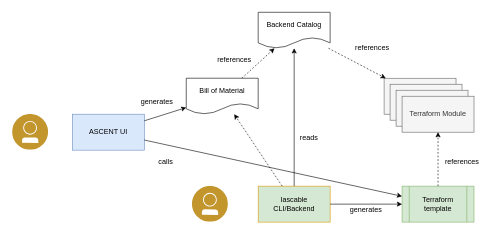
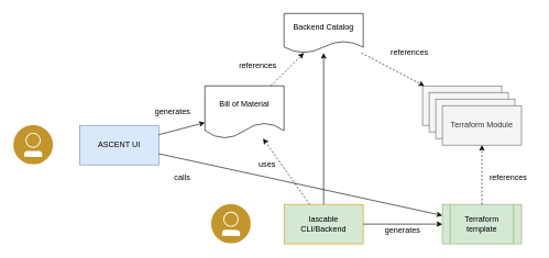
  <mxCell id="0" />
  <mxCell id="1" parent="0" />
  <mxCell id="2" value="Terraform Module" style="rounded=0;whiteSpace=wrap;html=1;fontSize=12;fillColor=#f5f5f5;strokeColor=#666666;fontColor=#333333;" parent="1" vertex="1"><mxGeometry x="640" y="130" width="120" height="60" as="geometry" /></mxCell>
  <mxCell id="3" value="Terraform Module" style="rounded=0;whiteSpace=wrap;html=1;fontSize=12;fillColor=#f5f5f5;strokeColor=#666666;fontColor=#333333;" parent="1" vertex="1"><mxGeometry x="650" y="140" width="120" height="60" as="geometry" /></mxCell>
  <mxCell id="4" value="Terraform Module" style="rounded=0;whiteSpace=wrap;html=1;fontSize=12;fillColor=#f5f5f5;strokeColor=#666666;fontColor=#333333;" parent="1" vertex="1"><mxGeometry x="660" y="150" width="120" height="60" as="geometry" /></mxCell>
  <mxCell id="5" value="Terraform Module" style="rounded=0;whiteSpace=wrap;html=1;fontSize=12;fillColor=#f5f5f5;strokeColor=#666666;fontColor=#333333;" parent="1" vertex="1"><mxGeometry x="670" y="160" width="120" height="60" as="geometry" /></mxCell>
  <mxCell id="6" value="Backend Catalog" style="shape=document;whiteSpace=wrap;html=1;boundedLbl=1;fontSize=12;" parent="1" vertex="1"><mxGeometry x="430" y="20" width="120" height="60" as="geometry" /></mxCell>
  <mxCell id="7" value="" style="endArrow=classic;html=1;fontSize=12;fontColor=#FFFFFF;dashed=1;" parent="1" source="6" target="2" edge="1"><mxGeometry width="50" height="50" relative="1" as="geometry"><mxPoint x="620" y="330" as="sourcePoint" /><mxPoint x="670" y="280" as="targetPoint" /></mxGeometry></mxCell>
- <mxCell id="8" value="Bill of Material" style="shape=document;whiteSpace=wrap;html=1;boundedLbl=1;fontSize=12;" parent="1" vertex="1"><mxGeometry x="310" y="130" width="120" height="60" as="geometry" /></mxCell>
+ <mxCell id="8" value="Bill of Material" style="shape=document;whiteSpace=wrap;html=1;boundedLbl=1;fontSize=12;" parent="1" vertex="1"><mxGeometry x="310" y="130" width="120" height="80" as="geometry" /></mxCell>
  <mxCell id="9" value="ASCENT UI" style="rounded=0;whiteSpace=wrap;html=1;fontSize=12;fillColor=#dae8fc;strokeColor=#6c8ebf;" parent="1" vertex="1"><mxGeometry x="120" y="190" width="120" height="60" as="geometry" /></mxCell>
  <mxCell id="10" value="Iascable &lt;br&gt;CLI/Backend" style="rounded=0;whiteSpace=wrap;html=1;fontSize=12;fillColor=#d5e8d4;strokeColor=#d79b00;" parent="1" vertex="1"><mxGeometry x="430" y="310" width="120" height="60" as="geometry" /></mxCell>
  <mxCell id="11" value="" style="endArrow=classic;html=1;fontSize=12;fontColor=#FFFFFF;" parent="1" source="9" target="12" edge="1"><mxGeometry width="50" height="50" relative="1" as="geometry"><mxPoint x="620" y="250" as="sourcePoint" /><mxPoint x="670" y="200" as="targetPoint" /></mxGeometry></mxCell>
  <mxCell id="12" value="Terraform template" style="shape=process;whiteSpace=wrap;html=1;backgroundOutline=1;fontSize=12;fillColor=#d5e8d4;strokeColor=#82b366;" parent="1" vertex="1"><mxGeometry x="670" y="310" width="120" height="60" as="geometry" /></mxCell>
  <mxCell id="13" value="" style="endArrow=classic;html=1;fontSize=12;fontColor=#FFFFFF;" parent="1" source="10" target="12" edge="1"><mxGeometry width="50" height="50" relative="1" as="geometry"><mxPoint x="560" y="50" as="sourcePoint" /><mxPoint x="695" y="140" as="targetPoint" /></mxGeometry></mxCell>
  <mxCell id="14" value="" style="endArrow=classic;html=1;fontSize=12;fontColor=#FFFFFF;dashed=1;" parent="1" source="8" target="6" edge="1"><mxGeometry width="50" height="50" relative="1" as="geometry"><mxPoint x="590" y="120" as="sourcePoint" /><mxPoint x="725" y="210" as="targetPoint" /></mxGeometry></mxCell>
  <mxCell id="15" value="generates" style="text;html=1;strokeColor=none;fillColor=none;align=center;verticalAlign=middle;whiteSpace=wrap;rounded=0;fontSize=12;" parent="1" vertex="1"><mxGeometry x="550" y="340" width="120" height="20" as="geometry" /></mxCell>
  <mxCell id="16" value="" style="endArrow=classic;html=1;fontSize=12;fontColor=#000000;" parent="1" source="10" target="6" edge="1"><mxGeometry width="50" height="50" relative="1" as="geometry"><mxPoint x="620" y="250" as="sourcePoint" /><mxPoint x="670" y="200" as="targetPoint" /></mxGeometry></mxCell>
- <mxCell id="17" value="reads" style="text;html=1;strokeColor=none;fillColor=none;align=center;verticalAlign=middle;whiteSpace=wrap;rounded=0;fontSize=12;" parent="1" vertex="1"><mxGeometry x="490" y="220" width="50" height="20" as="geometry" /></mxCell>
  <mxCell id="18" value="calls" style="text;html=1;strokeColor=none;fillColor=none;align=right;verticalAlign=middle;whiteSpace=wrap;rounded=0;fontSize=12;" parent="1" vertex="1"><mxGeometry x="250" y="260" width="40" height="20" as="geometry" /></mxCell>
  <mxCell id="19" value="" style="endArrow=classic;html=1;fontSize=12;fontColor=#000000;" parent="1" source="9" target="8" edge="1"><mxGeometry width="50" height="50" relative="1" as="geometry"><mxPoint x="620" y="250" as="sourcePoint" /><mxPoint x="670" y="200" as="targetPoint" /></mxGeometry></mxCell>
  <mxCell id="20" value="generates" style="text;html=1;strokeColor=none;fillColor=none;align=right;verticalAlign=middle;whiteSpace=wrap;rounded=0;fontSize=12;" parent="1" vertex="1"><mxGeometry x="230" y="160" width="60" height="20" as="geometry" /></mxCell>
  <mxCell id="21" value="" style="aspect=fixed;perimeter=ellipsePerimeter;html=1;align=center;shadow=0;dashed=0;fontColor=#4277BB;labelBackgroundColor=#ffffff;fontSize=12;spacingTop=3;image;image=img/lib/ibm/users/user.svg;strokeColor=#000066;fillColor=#0066CC;" parent="1" vertex="1"><mxGeometry x="20" y="190" width="60" height="60" as="geometry" /></mxCell>
  <mxCell id="22" value="" style="aspect=fixed;perimeter=ellipsePerimeter;html=1;align=center;shadow=0;dashed=0;fontColor=#4277BB;labelBackgroundColor=#ffffff;fontSize=12;spacingTop=3;image;image=img/lib/ibm/users/user.svg;strokeColor=#000066;fillColor=#0066CC;" parent="1" vertex="1"><mxGeometry x="320" y="310" width="60" height="60" as="geometry" /></mxCell>
  <mxCell id="23" value="" style="endArrow=classic;html=1;fontSize=12;fontColor=#FFFFFF;dashed=1;" parent="1" source="12" target="5" edge="1"><mxGeometry width="50" height="50" relative="1" as="geometry"><mxPoint x="560" y="82" as="sourcePoint" /><mxPoint x="668.75" y="140" as="targetPoint" /></mxGeometry></mxCell>
  <mxCell id="24" value="references" style="text;html=1;strokeColor=none;fillColor=none;align=left;verticalAlign=middle;whiteSpace=wrap;rounded=0;fontSize=12;" parent="1" vertex="1"><mxGeometry x="590" y="70" width="70" height="20" as="geometry" /></mxCell>
  <mxCell id="25" value="references" style="text;html=1;strokeColor=none;fillColor=none;align=left;verticalAlign=middle;whiteSpace=wrap;rounded=0;fontSize=12;" parent="1" vertex="1"><mxGeometry x="740" y="260" width="70" height="20" as="geometry" /></mxCell>
  <mxCell id="26" value="references" style="text;html=1;strokeColor=none;fillColor=none;align=left;verticalAlign=middle;whiteSpace=wrap;rounded=0;fontSize=12;" parent="1" vertex="1"><mxGeometry x="360" y="90" width="70" height="20" as="geometry" /></mxCell>
  <mxCell id="27" value="" style="endArrow=classic;html=1;fontSize=12;fontColor=#FFFFFF;dashed=1;" parent="1" source="10" target="8" edge="1"><mxGeometry width="50" height="50" relative="1" as="geometry"><mxPoint x="560" y="84.286" as="sourcePoint" /><mxPoint x="657.5" y="140" as="targetPoint" /></mxGeometry></mxCell>
+ <mxCell id="28" value="uses" style="text;html=1;strokeColor=none;fillColor=none;align=left;verticalAlign=middle;whiteSpace=wrap;rounded=0;fontSize=12;" parent="1" vertex="1"><mxGeometry x="390" y="240" width="40" height="20" as="geometry" /></mxCell>
